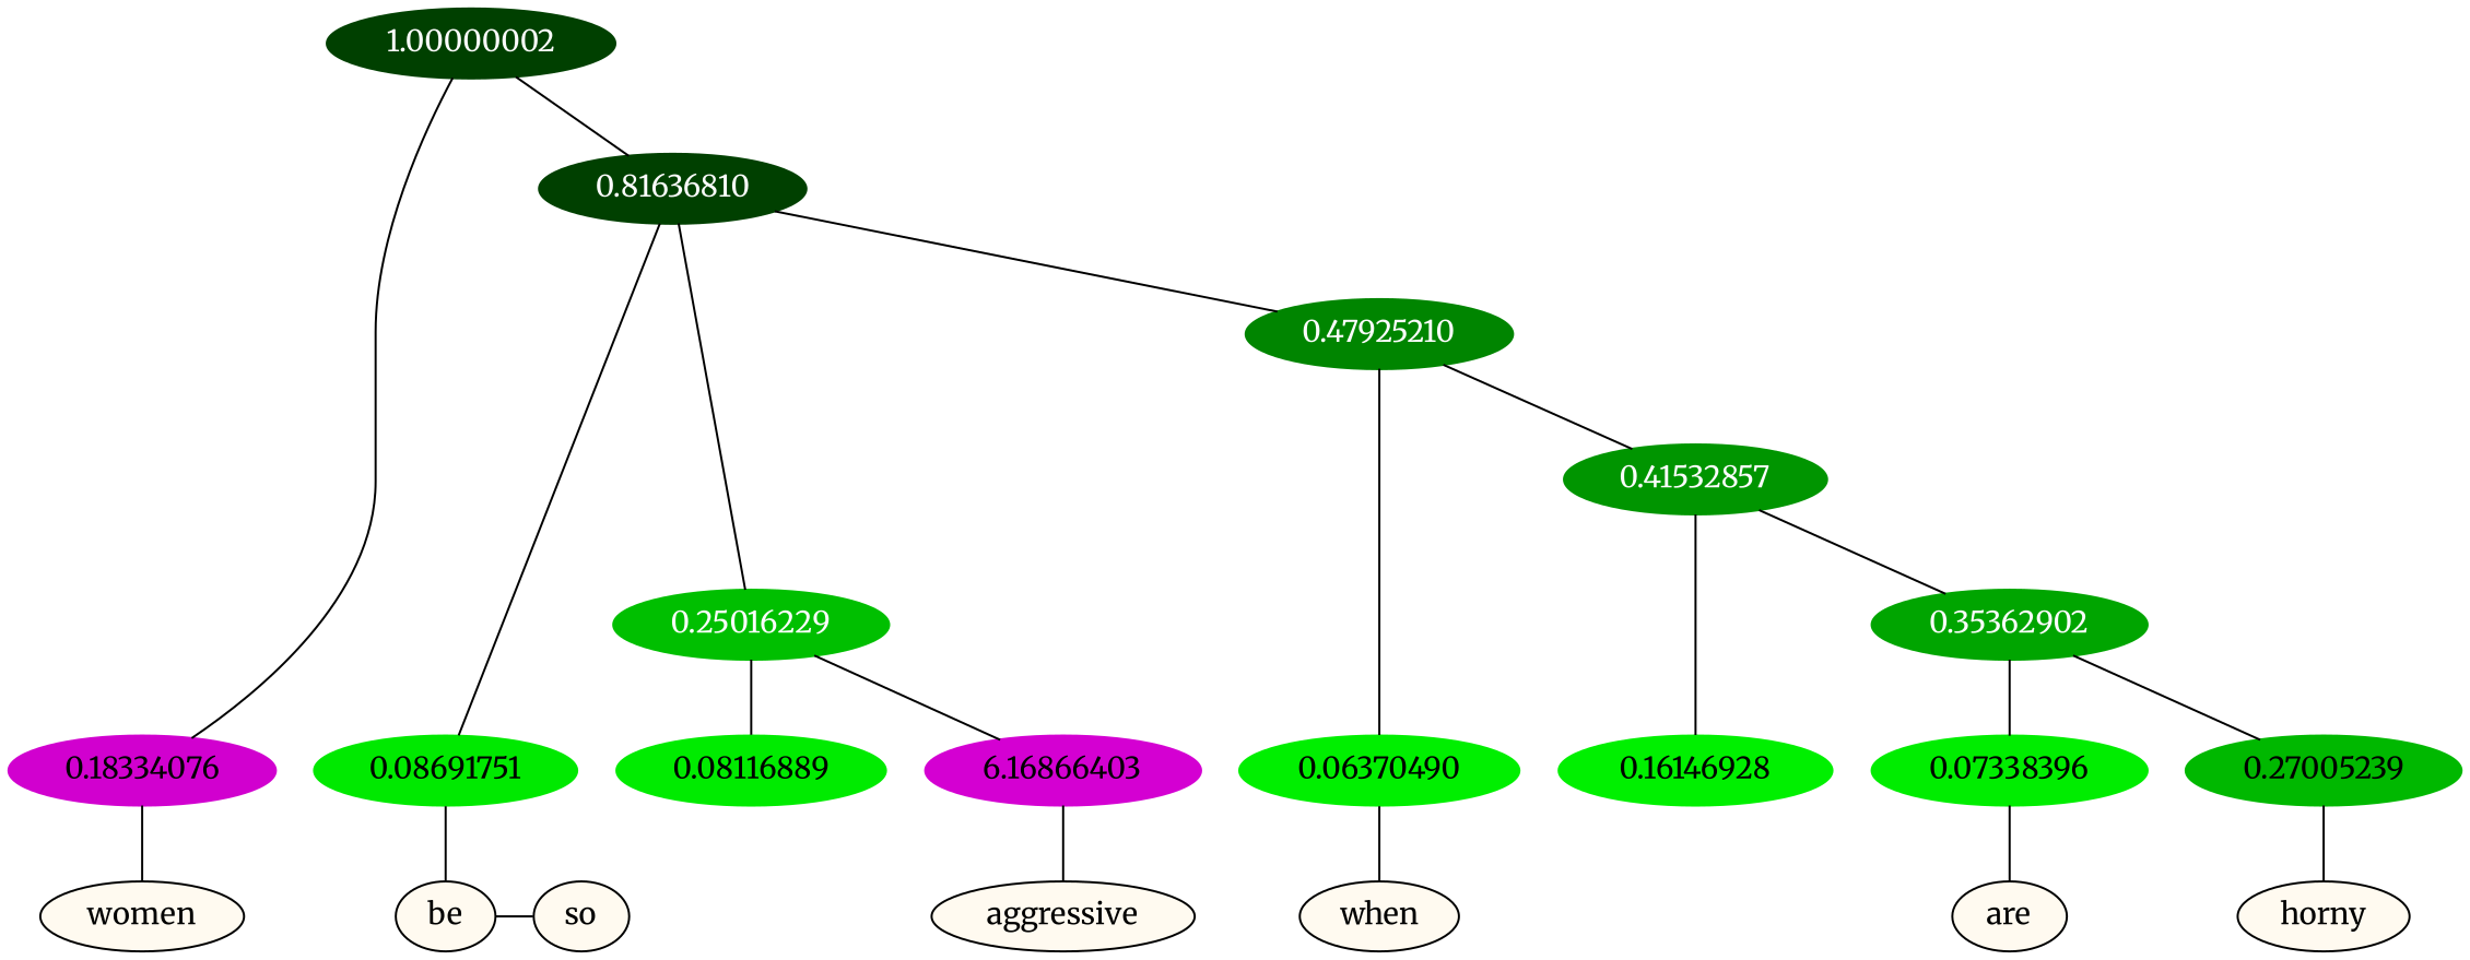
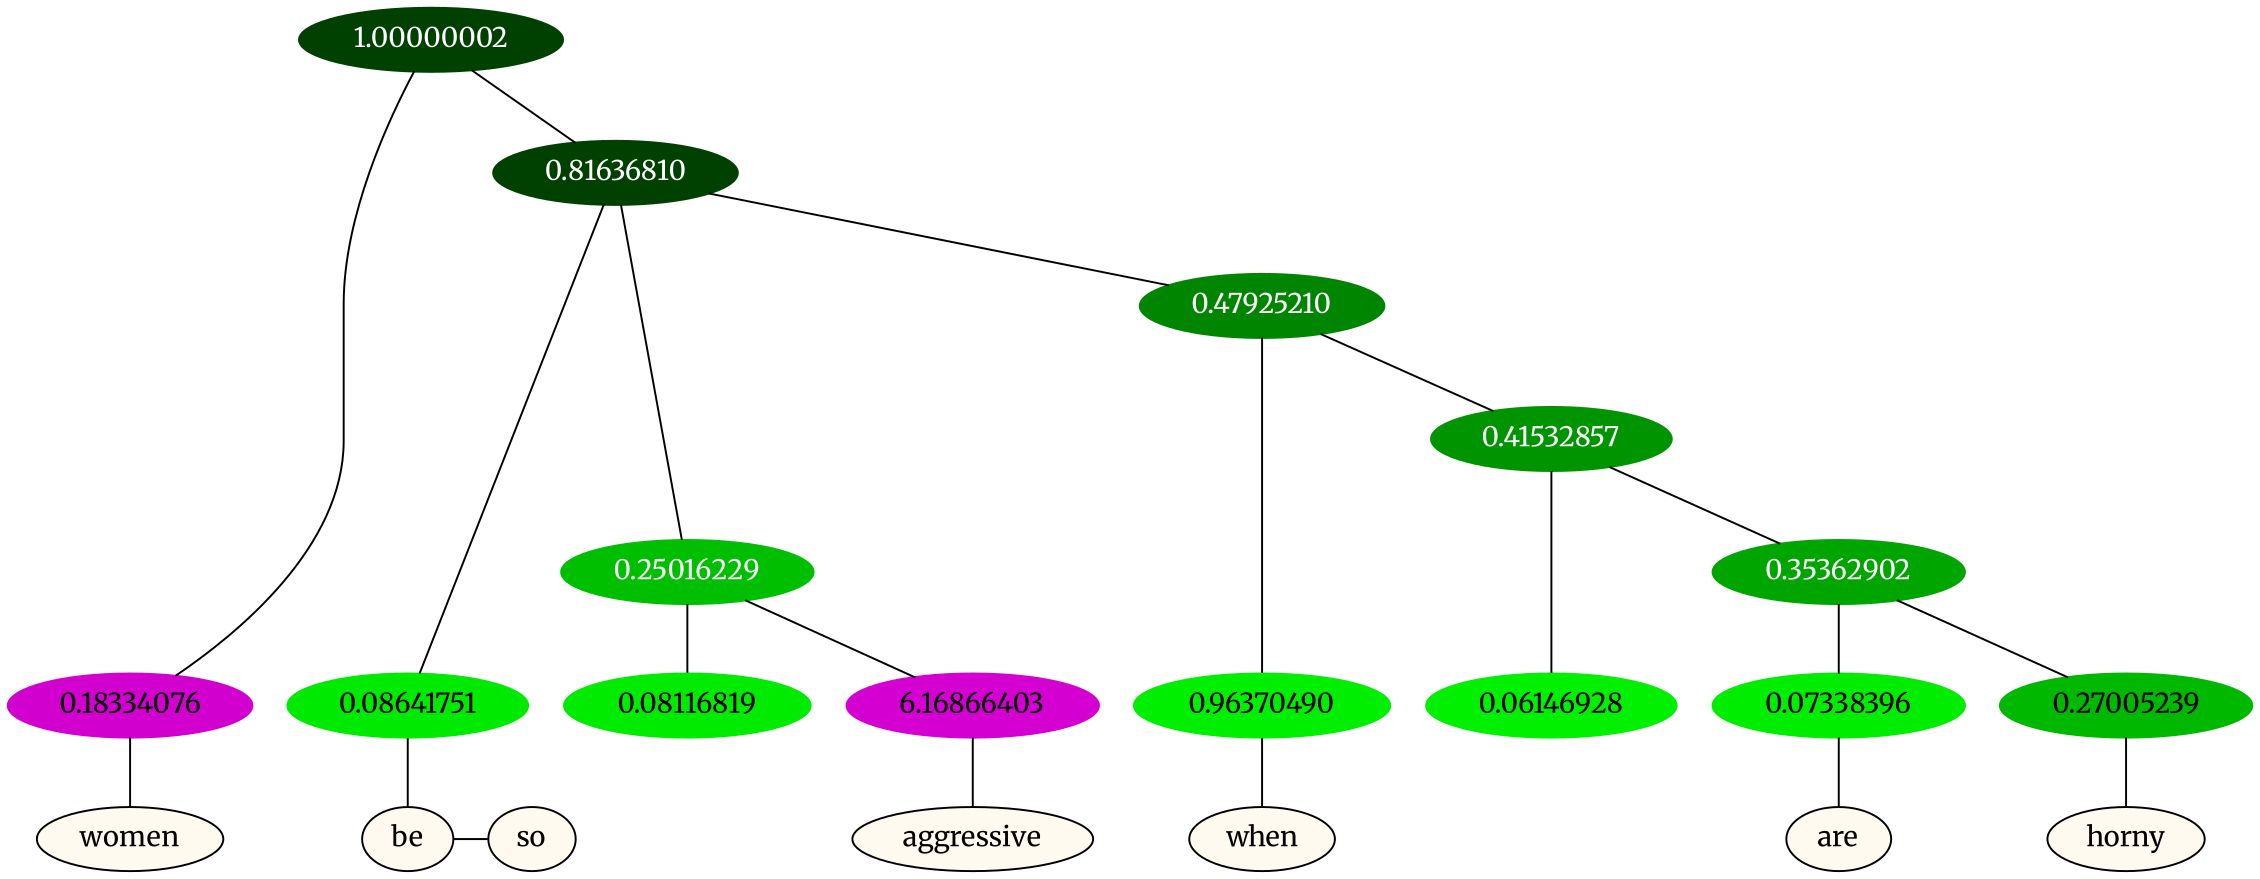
  graph {
    fontname=Merriweather
    node [color=black fontname=Merriweather format=png nodesep=0.001 ordering=out overlap_scaling=0.01 ranksep=0.001 style=filled fontcolor=black]
    edge [fontname=Merriweather]
    n1 [fillcolor=floralwhite height=0.15 label=women style="filled,solid" width=0.15 fontcolor=""]
    n2 [fillcolor=floralwhite height=0.15 label=be style="filled,solid" width=0.15 fontcolor=""]
    n3 [fillcolor=floralwhite height=0.15 label=so style="filled,solid" width=0.15 fontcolor=""]
    n4 [fillcolor=floralwhite height=0.15 label=aggressive style="filled,solid" width=0.15 fontcolor=""]
    n5 [fillcolor=floralwhite height=0.15 label=when style="filled,solid" width=0.15 fontcolor=""]
    n6 [fillcolor=floralwhite height=0.15 label=are style="filled,solid" width=0.15 fontcolor=""]
    n7 [fillcolor=floralwhite height=0.15 label=horny style="filled,solid" width=0.15 fontcolor=""]
    n8 [color="0.835 1.000 0.817" height=0.15 label=0.18334076 width=0.15]
-   n9 [color="0.334 1.000 0.914" height=0.15 label=0.08691751 width=0.15]
-   n10 [color="0.334 1.000 0.919" height=0.15 label=0.08116889 width=0.15]
+   n9 [color="0.334 1.000 0.914" height=0.15 label=0.08641751 width=0.15]
+   n10 [color="0.334 1.000 0.919" height=0.15 label=0.08116819 width=0.15]
    n11 [color="0.835 1.000 0.831" height=0.15 label=6.16866403 width=0.15]
-   n12 [color="0.334 1.000 0.936" height=0.15 label=0.06370490 width=0.15]
-   n13 [color="0.334 1.000 0.939" height=0.15 label=0.16146928 width=0.15]
+   n12 [color="0.334 1.000 0.936" height=0.15 label=0.96370490 width=0.15]
+   n13 [color="0.334 1.000 0.939" height=0.15 label=0.06146928 width=0.15]
    n14 [color="0.334 1.000 0.927" height=0.15 label=0.07338396 width=0.15]
    n15 [color="0.334 1.000 0.720" height=0.15 label=0.27005239 width=0.15]
    n16 [color="0.334 1.000 0.250" fontcolor=grey99 height=0.15 label=1.00000002 width=0.15]
    n17 [color="0.334 1.000 0.250" fontcolor=grey99 height=0.15 label=0.81636810 width=0.15]
    n18 [color="0.334 1.000 0.750" fontcolor=grey99 height=0.15 label=0.25016229 width=0.15]
    n19 [color="0.334 1.000 0.521" fontcolor=grey99 height=0.15 label=0.47925210 width=0.15]
    n20 [color="0.334 1.000 0.585" fontcolor=grey99 height=0.15 label=0.41532857 width=0.15]
    n21 [color="0.334 1.000 0.646" fontcolor=grey99 height=0.15 label=0.35362902 width=0.15]
    subgraph sub_1 {
      rank=same
      n1
      n2
      n3
      n4
      n5
      n6
      n7
    }
    subgraph sub_2 {
      rank=same
      n8
      n9
      n10
      n11
      n12
      n13
      n14
      n15
    }
    n2 -- n3
    n8 -- n1
    n9 -- n2
    n11 -- n4
    n12 -- n5
    n14 -- n6
    n15 -- n7
    n16 -- n8
    n16 -- n17
    n17 -- n9
    n17 -- n18
    n17 -- n19
    n18 -- n10
    n18 -- n11
    n19 -- n12
    n19 -- n20
    n20 -- n13
    n20 -- n21
    n21 -- n14
    n21 -- n15
  }
